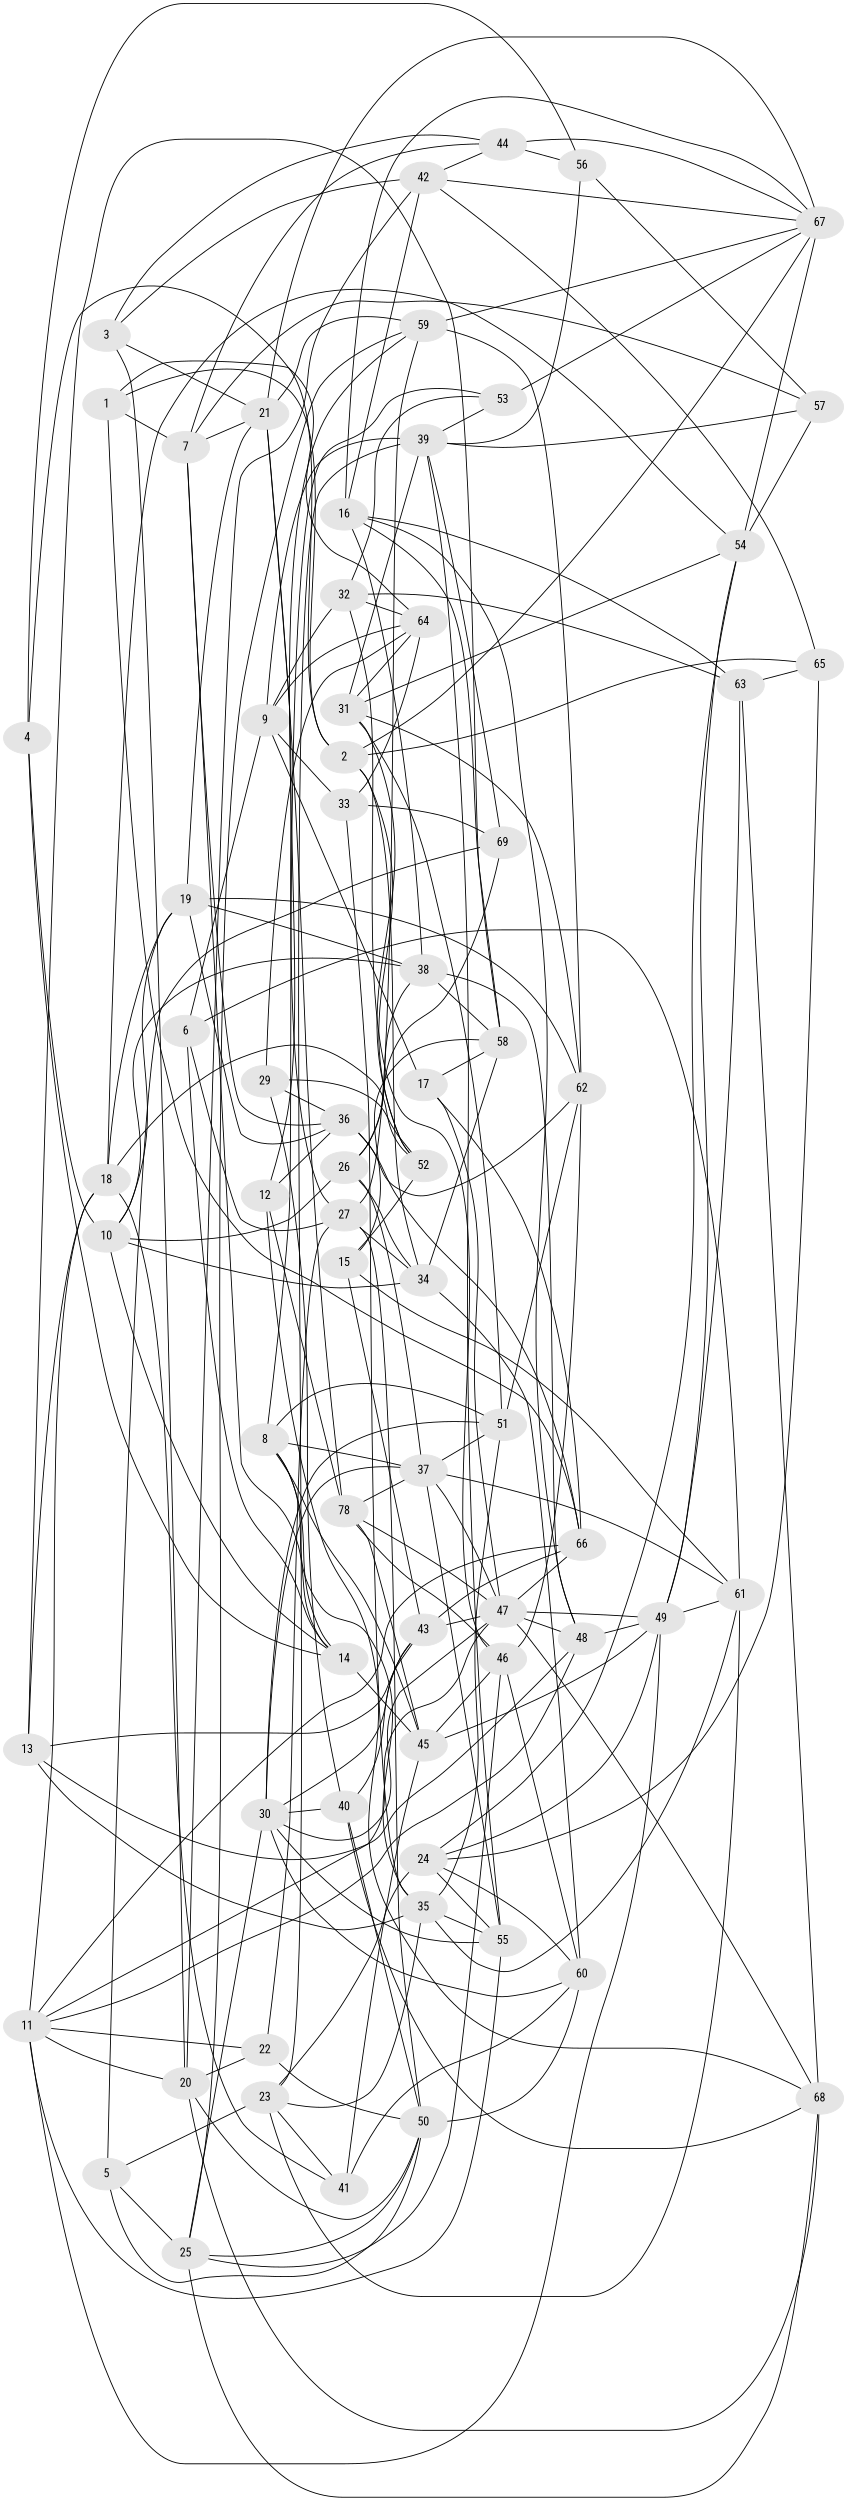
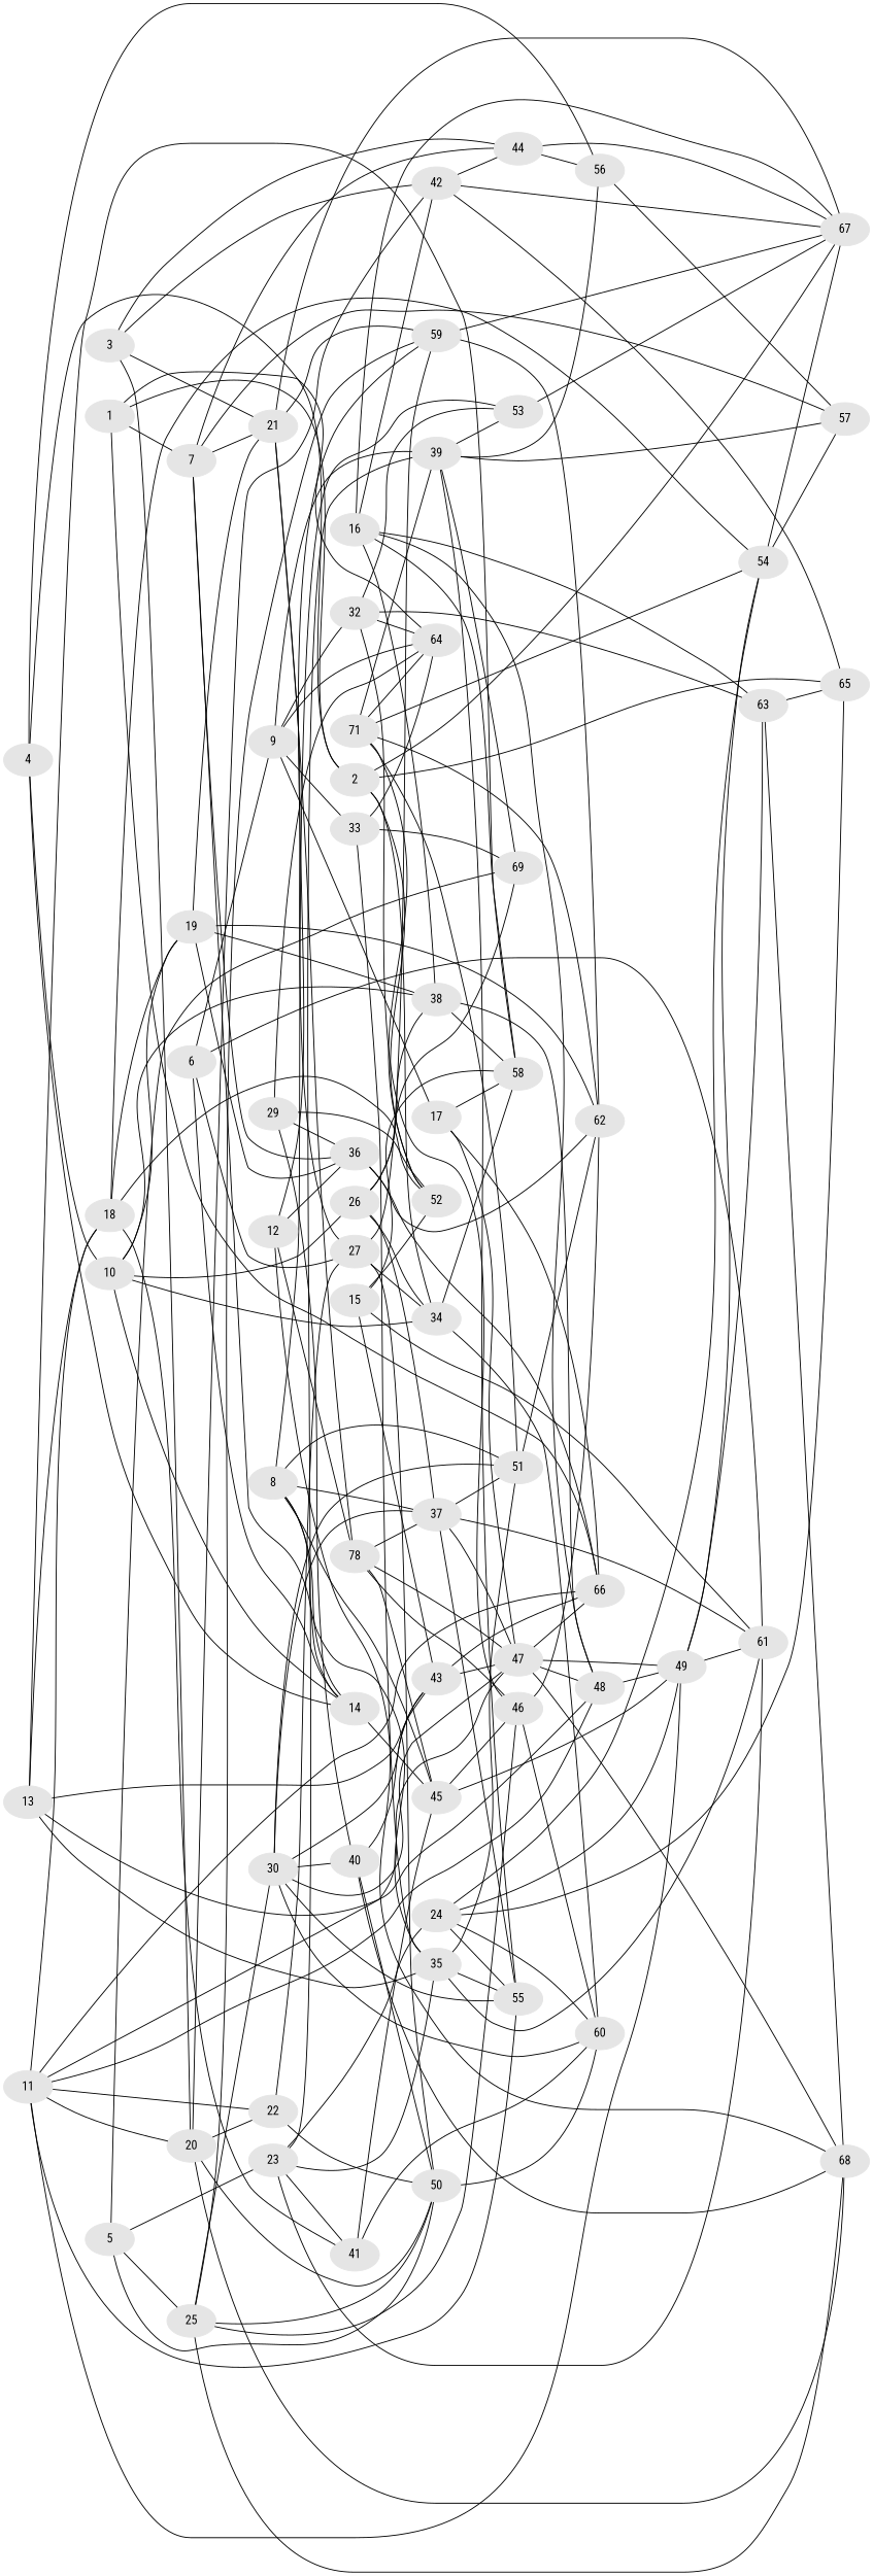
  graph {
    fontname="Roboto Condensed"
    rankdir=LR
    node [color=gray90 fontname="Roboto Condensed" style=filled]
    edge [fontname="Roboto Condensed" weight=1.0]
    1
    2
    7
    64
    66
    34
    52
    65
    67
    21
    44
    14
    36
    57
    58
    60
    3
    20
    42
    50
    22
    68
    27
    n24 [label=78]
    59
    56
    4
    10
    19
    26
    38
    45
    29
    40
    5
    23
    25
    69
    61
    35
    39
    41
    24
    30
    46
    6
    9
    17
    32
    33
    62
    8
    37
    51
    53
    55
    47
    49
    63
    48
    11
    18
    54
    12
    13
    43
    15
    16
-   31
+   31 [label=71]
    1 -- 2
    1 -- 7
    1 -- 64
    1 -- 66
    2 -- 34
    2 -- 52
    2 -- 65
    2 -- 67 [weight=2.0]
    7 -- 21
    7 -- 44
    7 -- 14
    7 -- 36
    7 -- 57
    34 -- 58
    34 -- 60
    21 -- 67 [weight=2.0]
    21 -- 27
    21 -- n24
    21 -- 59
    44 -- 67
    44 -- 56 [weight=2.0]
    14 -- 45
    36 -- 66
    36 -- 62
    3 -- 21
    3 -- 44
    3 -- 20
    3 -- 42
    20 -- 42
    20 -- 50
    20 -- 22
    20 -- 68
    42 -- 65
    42 -- 67
    42 -- 44
    50 -- 60
    22 -- 50
    22 -- 27
    27 -- 34
    27 -- 50
    27 -- 59
    n24 -- 45
    n24 -- 46
    n24 -- 37
    n24 -- 47
    59 -- 67
    59 -- 62
    56 -- 57
    4 -- 2
    4 -- 14
    4 -- 56
    4 -- 10
    10 -- 34
    10 -- 14
    10 -- 19
    10 -- 26
    10 -- 38
    19 -- 21
    19 -- 36
    19 -- 38
    19 -- 62
    26 -- 34
    26 -- 38
    26 -- 69 [weight=2.0]
    26 -- 37
    38 -- 58
    38 -- 48
    45 -- 46
    45 -- 49
    29 -- 64
    29 -- 52 [weight=2.0]
    29 -- 36
    29 -- 40
    40 -- 50 [weight=2.0]
    40 -- 68
    40 -- 43
    5 -- 50
    5 -- 23
    5 -- 25
    5 -- 69
    23 -- 61
    23 -- 35
    23 -- 39
    23 -- 41
    23 -- 24
    25 -- 50
    25 -- 68
    25 -- 59
    25 -- 30
    25 -- 46
    35 -- 61
    35 -- 51
    35 -- 55
    39 -- 57
    39 -- 56 [weight=2.0]
    39 -- 69 [weight=2.0]
    39 -- 53
    39 -- 55
    41 -- 60
    41 -- 45
    24 -- 65
    24 -- 60
    24 -- 55
    24 -- 49
    24 -- 54
    30 -- 60
    30 -- 40
    30 -- 37
    30 -- 51
    30 -- 55
    30 -- 47
    30 -- 43
    46 -- 60
    46 -- 62
    6 -- 14
    6 -- 27
    6 -- 61
    6 -- 9
    9 -- 64
    9 -- 39
    9 -- 17
    9 -- 32
    9 -- 33
    17 -- 66
    17 -- 58
    17 -- 47
    32 -- 64
    32 -- 46
    32 -- 53
    32 -- 63 [weight=2.0]
    33 -- 64
    33 -- 69
    33 -- 35
    8 -- 14
    8 -- 45
    8 -- 35
    8 -- 37
    8 -- 51
    8 -- 53
    37 -- 61
    37 -- 51
    37 -- 55
    37 -- 47
    51 -- 62
    53 -- 67
    47 -- 66
    47 -- 68
    47 -- 49
    47 -- 48
    49 -- 61
    49 -- 63
    49 -- 54
    63 -- 65
    63 -- 68
    48 -- 49
    11 -- 66
    11 -- 20
    11 -- 22
    11 -- 55
    11 -- 47
    11 -- 49
    11 -- 48
    11 -- 18
    18 -- 52
    18 -- 19
    18 -- 41
    18 -- 54
    54 -- 67
    54 -- 57
    12 -- 36
    12 -- 68
    12 -- n24
    12 -- 59
    13 -- 58
    13 -- 35 [weight=2.0]
    13 -- 48
    13 -- 18
    13 -- 43
    43 -- 66
    43 -- 47
    15 -- 52
    15 -- 58
    15 -- 61
    15 -- 43
    16 -- 67
    16 -- 58
    16 -- 42
    16 -- 38
    16 -- 63
    16 -- 48
    31 -- 64
    31 -- 52
    31 -- 39
    31 -- 62
    31 -- 51
    31 -- 54
  }
